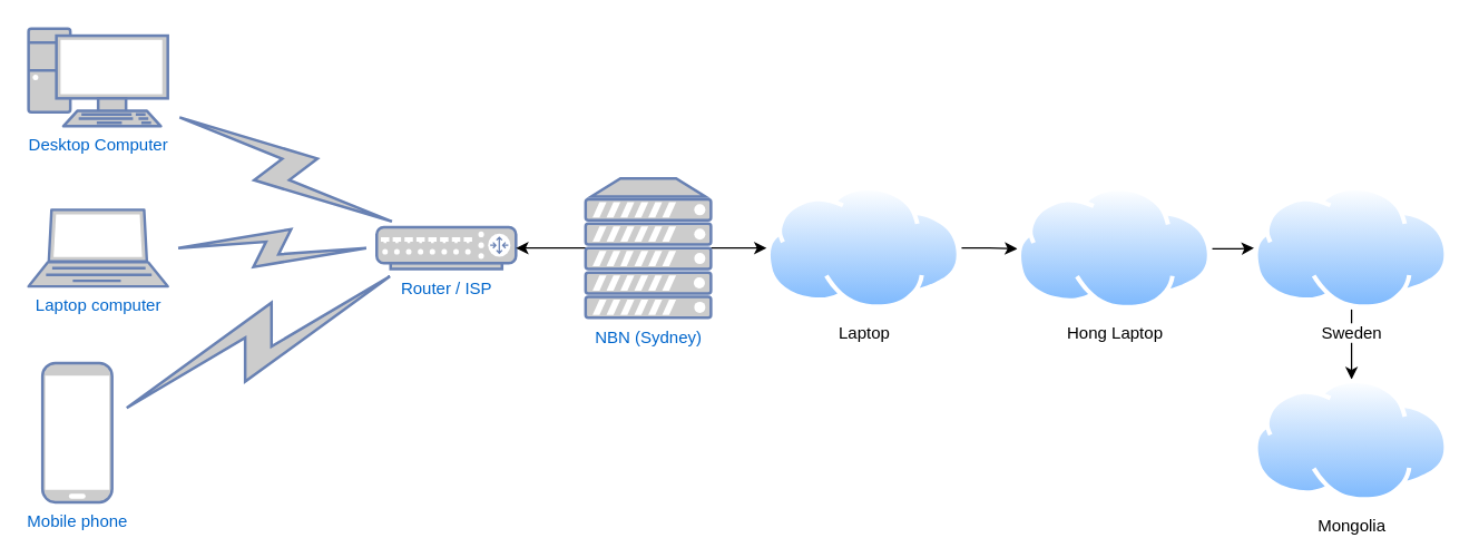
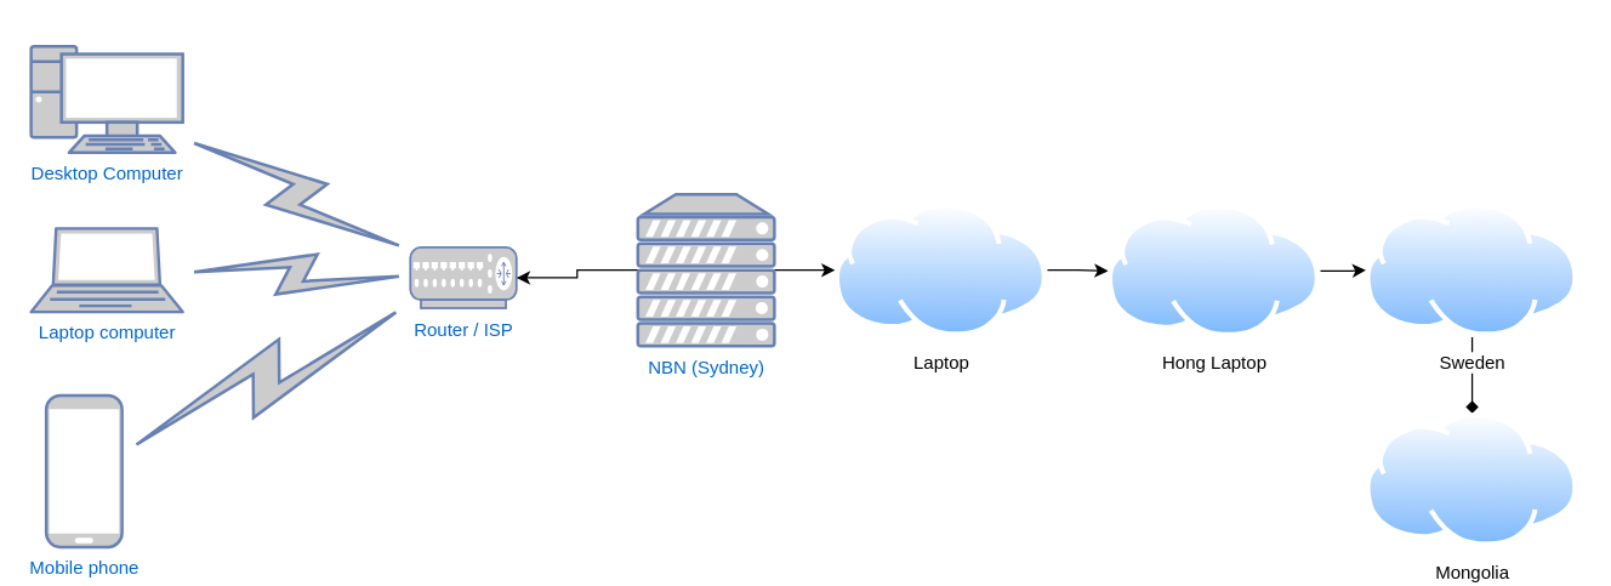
  <mxCell id="0" />
  <mxCell id="1" parent="0" />
- <mxCell id="2" value="Desktop Computer" style="fontColor=#0066CC;verticalAlign=top;verticalLabelPosition=bottom;labelPosition=center;align=center;html=1;outlineConnect=0;fillColor=#CCCCCC;strokeColor=#6881B3;gradientColor=none;gradientDirection=north;strokeWidth=2;shape=mxgraph.networks.pc;" vertex="1" parent="1"><mxGeometry x="20" y="20" width="100" height="70" as="geometry" /></mxCell>
+ <mxCell id="2" value="Desktop Computer" style="fontColor=#0066CC;verticalAlign=top;verticalLabelPosition=bottom;labelPosition=center;align=center;html=1;outlineConnect=0;fillColor=#CCCCCC;strokeColor=#6881B3;gradientColor=none;gradientDirection=north;strokeWidth=2;shape=mxgraph.networks.pc;" vertex="1" parent="1"><mxGeometry x="20" y="30" width="100" height="70" as="geometry" /></mxCell>
  <mxCell id="3" value="Laptop computer" style="fontColor=#0066CC;verticalAlign=top;verticalLabelPosition=bottom;labelPosition=center;align=center;html=1;outlineConnect=0;fillColor=#CCCCCC;strokeColor=#6881B3;gradientColor=none;gradientDirection=north;strokeWidth=2;shape=mxgraph.networks.laptop;" vertex="1" parent="1"><mxGeometry x="20" y="150" width="100" height="55" as="geometry" /></mxCell>
  <mxCell id="4" value="" style="html=1;outlineConnect=0;fillColor=#CCCCCC;strokeColor=#6881B3;gradientColor=none;gradientDirection=north;strokeWidth=2;shape=mxgraph.networks.comm_link_edge;html=1;rounded=0;" edge="1" parent="1" source="3" target="6"><mxGeometry width="100" height="100" relative="1" as="geometry"><mxPoint x="150" y="210" as="sourcePoint" /><mxPoint x="350" y="160" as="targetPoint" /></mxGeometry></mxCell>
  <mxCell id="5" value="" style="html=1;outlineConnect=0;fillColor=#CCCCCC;strokeColor=#6881B3;gradientColor=none;gradientDirection=north;strokeWidth=2;shape=mxgraph.networks.comm_link_edge;html=1;rounded=0;" edge="1" parent="1" source="2" target="6"><mxGeometry width="100" height="100" relative="1" as="geometry"><mxPoint x="190" y="150" as="sourcePoint" /><mxPoint x="340" y="120" as="targetPoint" /></mxGeometry></mxCell>
- <mxCell id="6" value="Router / ISP" style="fontColor=#0066CC;verticalAlign=top;verticalLabelPosition=bottom;labelPosition=center;align=center;html=1;outlineConnect=0;fillColor=#CCCCCC;strokeColor=#6881B3;gradientColor=none;gradientDirection=north;strokeWidth=2;shape=mxgraph.networks.router;" vertex="1" parent="1"><mxGeometry x="270" y="162.5" width="100" height="30" as="geometry" /></mxCell>
+ <mxCell id="6" value="Router / ISP" style="fontColor=#0066CC;verticalAlign=top;verticalLabelPosition=bottom;labelPosition=center;align=center;html=1;outlineConnect=0;fillColor=#CCCCCC;strokeColor=#6881B3;gradientColor=none;gradientDirection=north;strokeWidth=2;shape=mxgraph.networks.router;" vertex="1" parent="1"><mxGeometry x="270" y="162.5" width="70" height="40" as="geometry" /></mxCell>
  <mxCell id="7" value="Mobile phone" style="fontColor=#0066CC;verticalAlign=top;verticalLabelPosition=bottom;labelPosition=center;align=center;html=1;outlineConnect=0;fillColor=#CCCCCC;strokeColor=#6881B3;gradientColor=none;gradientDirection=north;strokeWidth=2;shape=mxgraph.networks.mobile;" vertex="1" parent="1"><mxGeometry x="30" y="260" width="50" height="100" as="geometry" /></mxCell>
  <mxCell id="8" value="" style="html=1;outlineConnect=0;fillColor=#CCCCCC;strokeColor=#6881B3;gradientColor=none;gradientDirection=north;strokeWidth=2;shape=mxgraph.networks.comm_link_edge;html=1;rounded=0;" edge="1" parent="1" source="7" target="6"><mxGeometry width="100" height="100" relative="1" as="geometry"><mxPoint x="140" y="308" as="sourcePoint" /><mxPoint x="300" y="270" as="targetPoint" /></mxGeometry></mxCell>
  <mxCell id="9" style="edgeStyle=orthogonalEdgeStyle;rounded=0;orthogonalLoop=1;jettySize=auto;html=1;" edge="1" parent="1" source="11" target="6"><mxGeometry relative="1" as="geometry" /></mxCell>
  <mxCell id="10" style="edgeStyle=orthogonalEdgeStyle;rounded=0;orthogonalLoop=1;jettySize=auto;html=1;" edge="1" parent="1" source="11" target="13"><mxGeometry relative="1" as="geometry" /></mxCell>
  <mxCell id="11" value="NBN (Sydney)" style="fontColor=#0066CC;verticalAlign=top;verticalLabelPosition=bottom;labelPosition=center;align=center;html=1;outlineConnect=0;fillColor=#CCCCCC;strokeColor=#6881B3;gradientColor=none;gradientDirection=north;strokeWidth=2;shape=mxgraph.networks.server;" vertex="1" parent="1"><mxGeometry x="420" y="127.5" width="90" height="100" as="geometry" /></mxCell>
  <mxCell id="12" style="edgeStyle=orthogonalEdgeStyle;rounded=0;orthogonalLoop=1;jettySize=auto;html=1;" edge="1" parent="1" source="13" target="16"><mxGeometry relative="1" as="geometry" /></mxCell>
  <mxCell id="13" value="Laptop" style="image;aspect=fixed;perimeter=ellipsePerimeter;html=1;align=center;shadow=0;dashed=0;spacingTop=3;image=img/lib/active_directory/internet_cloud.svg;" vertex="1" parent="1"><mxGeometry x="550" y="133.4" width="140" height="88.2" as="geometry" /></mxCell>
  <mxCell id="14" value="" style="shape=image;html=1;verticalAlign=top;verticalLabelPosition=bottom;labelBackgroundColor=#ffffff;imageAspect=0;aspect=fixed;image=https://cdn2.iconfinder.com/data/icons/flags_gosquared/64/Australia_flat.png" vertex="1" parent="1"><mxGeometry x="588" y="145.5" width="64" height="64" as="geometry" /></mxCell>
  <mxCell id="15" style="edgeStyle=orthogonalEdgeStyle;rounded=0;orthogonalLoop=1;jettySize=auto;html=1;" edge="1" parent="1" source="16" target="18"><mxGeometry relative="1" as="geometry" /></mxCell>
  <mxCell id="16" value="Hong Laptop" style="image;aspect=fixed;perimeter=ellipsePerimeter;html=1;align=center;shadow=0;dashed=0;spacingTop=3;image=img/lib/active_directory/internet_cloud.svg;" vertex="1" parent="1"><mxGeometry x="730" y="133.9" width="140" height="88.2" as="geometry" /></mxCell>
- <mxCell id="17" style="edgeStyle=orthogonalEdgeStyle;rounded=0;orthogonalLoop=1;jettySize=auto;html=1;" edge="1" parent="1" source="18" target="19"><mxGeometry relative="1" as="geometry" /></mxCell>
+ <mxCell id="17" style="edgeStyle=orthogonalEdgeStyle;rounded=0;orthogonalLoop=1;jettySize=auto;html=1;endArrow=diamond;" edge="1" parent="1" source="18" target="19"><mxGeometry relative="1" as="geometry" /></mxCell>
  <mxCell id="18" value="Sweden" style="image;aspect=fixed;perimeter=rectanglePerimeter;html=1;align=center;shadow=0;dashed=0;spacingTop=3;image=img/lib/active_directory/internet_cloud.svg;labelBackgroundColor=#ffffff;" vertex="1" parent="1"><mxGeometry x="900" y="133.4" width="140" height="88.2" as="geometry" /></mxCell>
  <mxCell id="19" value="Mongolia" style="image;aspect=fixed;perimeter=ellipsePerimeter;html=1;align=center;shadow=0;dashed=0;spacingTop=3;image=img/lib/active_directory/internet_cloud.svg;" vertex="1" parent="1"><mxGeometry x="900" y="271.8" width="140" height="88.2" as="geometry" /></mxCell>
  <mxCell id="20" value="" style="shape=image;html=1;verticalAlign=top;verticalLabelPosition=bottom;labelBackgroundColor=#ffffff;imageAspect=0;aspect=fixed;image=https://cdn2.iconfinder.com/data/icons/flags_gosquared/64/Hong-Kong_flat.png" vertex="1" parent="1"><mxGeometry x="768" y="146" width="64" height="64" as="geometry" /></mxCell>
  <mxCell id="21" value="" style="shape=image;html=1;verticalAlign=top;verticalLabelPosition=bottom;labelBackgroundColor=#ffffff;imageAspect=0;aspect=fixed;image=https://cdn2.iconfinder.com/data/icons/flags_gosquared/64/Sweden_flat.png" vertex="1" parent="1"><mxGeometry x="938" y="146" width="64" height="64" as="geometry" /></mxCell>
  <mxCell id="22" value="" style="shape=image;html=1;verticalAlign=top;verticalLabelPosition=bottom;labelBackgroundColor=#ffffff;imageAspect=0;aspect=fixed;image=https://cdn2.iconfinder.com/data/icons/flags_gosquared/64/Mongolia_flat.png" vertex="1" parent="1"><mxGeometry x="938" y="284" width="64" height="64" as="geometry" /></mxCell>
